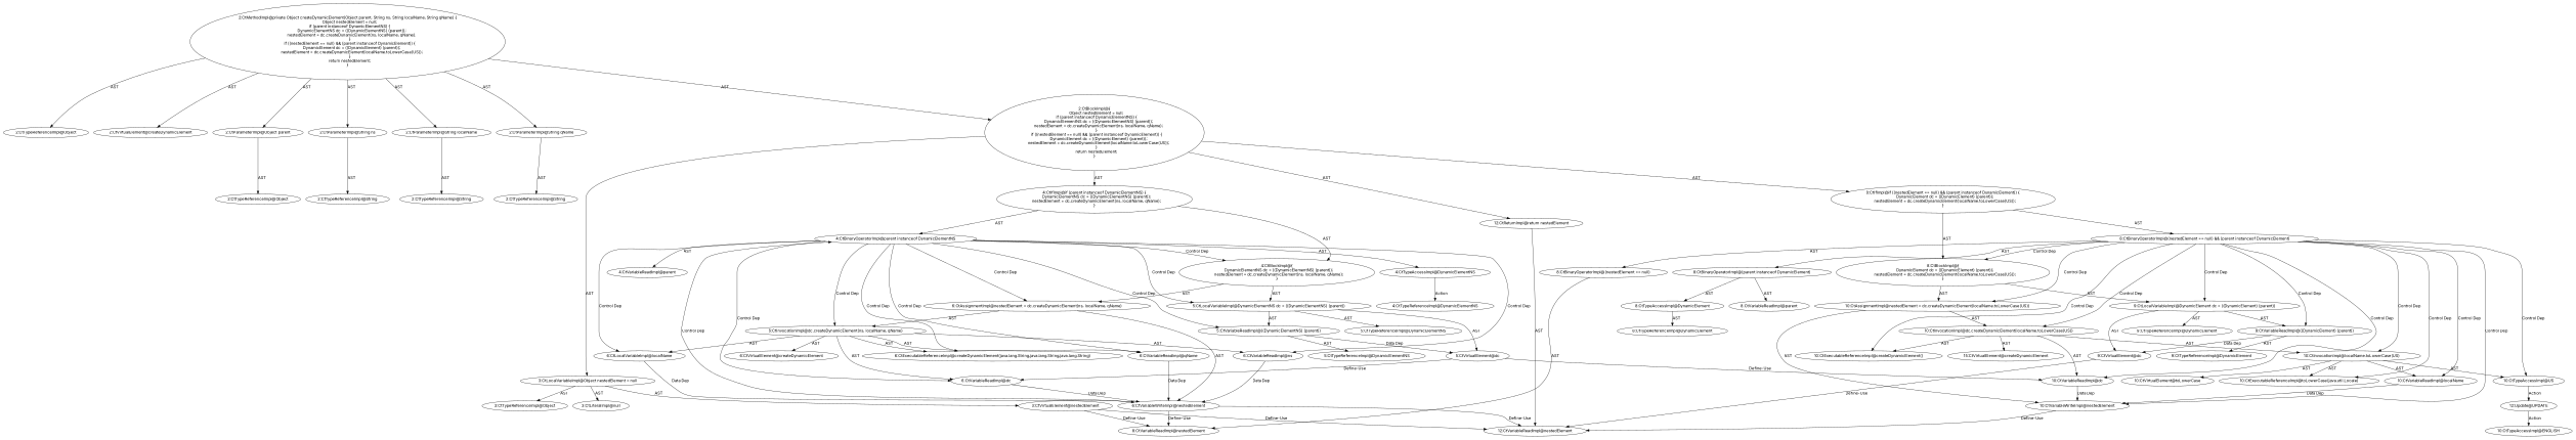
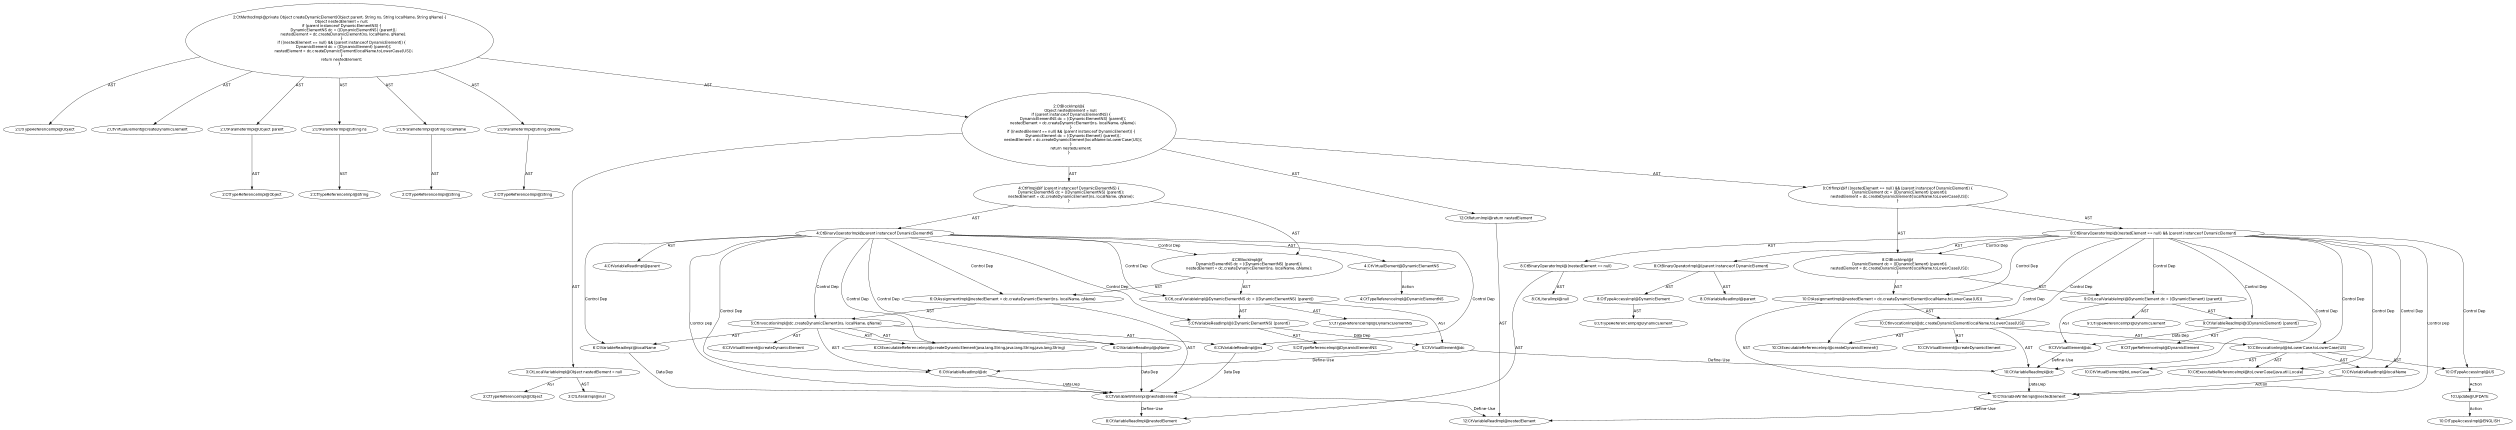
  digraph {
    fontname=Inter
    node [fontname=Inter shape=ellipse]
    edge [fontname=Inter]
    n1 [label="2:CtTypeReferenceImpl@Object"]
    n2 [label="2:CtVirtualElement@createDynamicElement"]
    n3 [label="2:CtParameterImpl@Object parent"]
    n4 [label="2:CtTypeReferenceImpl@Object"]
    n5 [label="2:CtParameterImpl@String ns"]
    n6 [label="2:CtTypeReferenceImpl@String"]
    n7 [label="2:CtParameterImpl@String localName"]
    n8 [label="2:CtTypeReferenceImpl@String"]
    n9 [label="2:CtParameterImpl@String qName"]
    n10 [label="2:CtTypeReferenceImpl@String"]
    n11 [label="3:CtTypeReferenceImpl@Object"]
    n12 [label="3:CtLiteralImpl@null"]
-   n13 [label="3:CtVirtualElement@nestedElement"]
    n14 [label="8:CtVariableReadImpl@nestedElement"]
    n15 [label="12:CtVariableReadImpl@nestedElement"]
    n16 [label="3:CtLocalVariableImpl@Object nestedElement = null"]
    n17 [label="4:CtVariableReadImpl@parent"]
-   n18 [label="4:CtTypeAccessImpl@DynamicElementNS"]
+   n18 [label="4:CtVirtualElement@DynamicElementNS"]
    n19 [label="4:CtTypeReferenceImpl@DynamicElementNS"]
    n20 [label="4:CtBinaryOperatorImpl@parent instanceof DynamicElementNS"]
    n21 [label="5:CtVariableReadImpl@((DynamicElementNS) (parent))"]
    n22 [label="5:CtLocalVariableImpl@DynamicElementNS dc = ((DynamicElementNS) (parent))"]
    n23 [label="6:CtVariableWriteImpl@nestedElement"]
    n24 [label="6:CtExecutableReferenceImpl@createDynamicElement(java.lang.String,java.lang.String,java.lang.String)"]
    n25 [label="6:CtVariableReadImpl@dc"]
    n26 [label="6:CtVariableReadImpl@ns"]
-   n27 [label="6:CtLocalVariableImpl@localName"]
+   n27 [label="6:CtVariableReadImpl@localName"]
    n28 [label="6:CtVariableReadImpl@qName"]
    n29 [label="6:CtInvocationImpl@dc.createDynamicElement(ns, localName, qName)"]
    n30 [label="6:CtAssignmentImpl@nestedElement = dc.createDynamicElement(ns, localName, qName)"]
    n31 [label="4:CtBlockImpl@\{\n    DynamicElementNS dc = ((DynamicElementNS) (parent));\n    nestedElement = dc.createDynamicElement(ns, localName, qName);\n\}"]
    n32 [label="5:CtTypeReferenceImpl@DynamicElementNS"]
    n33 [label="5:CtVirtualElement@dc"]
    n34 [label="5:CtTypeReferenceImpl@DynamicElementNS"]
    n35 [label="6:CtVirtualElement@createDynamicElement"]
    n36 [label="10:CtVariableReadImpl@dc"]
    n37 [label="10:CtVariableWriteImpl@nestedElement"]
    n38 [label="4:CtIfImpl@if (parent instanceof DynamicElementNS) \{\n    DynamicElementNS dc = ((DynamicElementNS) (parent));\n    nestedElement = dc.createDynamicElement(ns, localName, qName);\n\}"]
+   n39 [label="8:CtLiteralImpl@null"]
    n40 [label="8:CtBinaryOperatorImpl@(nestedElement == null)"]
    n41 [label="8:CtVariableReadImpl@parent"]
    n42 [label="8:CtTypeAccessImpl@DynamicElement"]
    n43 [label="8:CtTypeReferenceImpl@DynamicElement"]
    n44 [label="8:CtBinaryOperatorImpl@(parent instanceof DynamicElement)"]
    n45 [label="8:CtBinaryOperatorImpl@(nestedElement == null) && (parent instanceof DynamicElement)"]
    n46 [label="9:CtVariableReadImpl@((DynamicElement) (parent))"]
    n47 [label="9:CtLocalVariableImpl@DynamicElement dc = ((DynamicElement) (parent))"]
    n48 [label="10:CtExecutableReferenceImpl@createDynamicElement()"]
    n49 [label="10:CtExecutableReferenceImpl@toLowerCase(java.util.Locale)"]
    n50 [label="10:CtVariableReadImpl@localName"]
    n51 [label="10:CtTypeAccessImpl@US"]
-   n52 [label="10:CtInvocationImpl@localName.toLowerCase(US)"]
+   n52 [label="10:CtInvocationImpl@toLowerCase.toLowerCase(US)"]
    n53 [label="10:CtInvocationImpl@dc.createDynamicElement(localName.toLowerCase(US))"]
    n54 [label="10:CtAssignmentImpl@nestedElement = dc.createDynamicElement(localName.toLowerCase(US))"]
    n55 [label="8:CtBlockImpl@\{\n    DynamicElement dc = ((DynamicElement) (parent));\n    nestedElement = dc.createDynamicElement(localName.toLowerCase(US));\n\}"]
    n56 [label="9:CtTypeReferenceImpl@DynamicElement"]
    n57 [label="9:CtVirtualElement@dc"]
    n58 [label="9:CtTypeReferenceImpl@DynamicElement"]
-   n59 [label="12:Update@UPDATE"]
+   n59 [label="10:Update@UPDATE"]
    n60 [label="10:CtVirtualElement@toLowerCase"]
-   n61 [label="15:CtVirtualElement@createDynamicElement"]
+   n61 [label="10:CtVirtualElement@createDynamicElement"]
    n62 [label="10:CtTypeAccessImpl@ENGLISH"]
    n63 [label="8:CtIfImpl@if ((nestedElement == null) && (parent instanceof DynamicElement)) \{\n    DynamicElement dc = ((DynamicElement) (parent));\n    nestedElement = dc.createDynamicElement(localName.toLowerCase(US));\n\}"]
    n64 [label="12:CtReturnImpl@return nestedElement"]
    n65 [label="2:CtBlockImpl@\{\n    Object nestedElement = null;\n    if (parent instanceof DynamicElementNS) \{\n        DynamicElementNS dc = ((DynamicElementNS) (parent));\n        nestedElement = dc.createDynamicElement(ns, localName, qName);\n    \}\n    if ((nestedElement == null) && (parent instanceof DynamicElement)) \{\n        DynamicElement dc = ((DynamicElement) (parent));\n        nestedElement = dc.createDynamicElement(localName.toLowerCase(US));\n    \}\n    return nestedElement;\n\}"]
    n66 [label="2:CtMethodImpl@private Object createDynamicElement(Object parent, String ns, String localName, String qName) \{\n    Object nestedElement = null;\n    if (parent instanceof DynamicElementNS) \{\n        DynamicElementNS dc = ((DynamicElementNS) (parent));\n        nestedElement = dc.createDynamicElement(ns, localName, qName);\n    \}\n    if ((nestedElement == null) && (parent instanceof DynamicElement)) \{\n        DynamicElement dc = ((DynamicElement) (parent));\n        nestedElement = dc.createDynamicElement(localName.toLowerCase(US));\n    \}\n    return nestedElement;\n\}"]
    n3 -> n4 [label=AST]
    n5 -> n6 [label=AST]
    n7 -> n8 [label=AST]
    n9 -> n10 [label=AST]
-   n13 -> n14 [label="Define-Use"]
-   n13 -> n15 [label="Define-Use"]
    n16 -> n11 [label=AST]
    n16 -> n12 [label=AST]
-   n16 -> n13 [label=AST]
    n18 -> n19 [label=Action]
    n20 -> n17 [label=AST]
    n20 -> n18 [label=AST]
    n20 -> n21 [label="Control Dep"]
    n20 -> n22 [label="Control Dep"]
-   n23 -> n20 [label="Control Dep"]
+   n20 -> n23 [label="Control Dep"]
    n20 -> n24 [label="Control Dep"]
    n20 -> n25 [label="Control Dep"]
    n20 -> n26 [label="Control Dep"]
    n20 -> n27 [label="Control Dep"]
    n20 -> n28 [label="Control Dep"]
    n20 -> n29 [label="Control Dep"]
    n20 -> n30 [label="Control Dep"]
    n20 -> n31 [label="Control Dep"]
    n21 -> n32 [label=AST]
    n21 -> n33 [label="Data Dep"]
    n22 -> n21 [label=AST]
    n22 -> n33 [label=AST]
    n22 -> n34 [label=AST]
    n23 -> n14 [label="Define-Use"]
    n23 -> n15 [label="Define-Use"]
    n25 -> n23 [label="Data Dep"]
    n26 -> n23 [label="Data Dep"]
    n27 -> n23 [label="Data Dep"]
    n28 -> n23 [label="Data Dep"]
    n29 -> n24 [label=AST]
    n29 -> n25 [label=AST]
    n29 -> n26 [label=AST]
    n29 -> n27 [label=AST]
    n29 -> n28 [label=AST]
    n29 -> n35 [label=AST]
    n30 -> n23 [label=AST]
    n30 -> n29 [label=AST]
    n31 -> n22 [label=AST]
    n31 -> n30 [label=AST]
    n33 -> n25 [label="Define-Use"]
    n33 -> n36 [label="Define-Use"]
    n36 -> n37 [label="Data Dep"]
    n37 -> n15 [label="Define-Use"]
    n38 -> n20 [label=AST]
    n38 -> n31 [label=AST]
    n40 -> n14 [label=AST]
+   n40 -> n39 [label=AST]
    n42 -> n43 [label=AST]
    n44 -> n41 [label=AST]
    n44 -> n42 [label=AST]
    n45 -> n36 [label="Control Dep"]
    n45 -> n37 [label="Control Dep"]
    n45 -> n40 [label=AST]
    n45 -> n44 [label=AST]
    n45 -> n46 [label="Control Dep"]
    n45 -> n47 [label="Control Dep"]
    n45 -> n48 [label="Control Dep"]
    n45 -> n49 [label="Control Dep"]
    n45 -> n50 [label="Control Dep"]
    n45 -> n51 [label="Control Dep"]
    n45 -> n52 [label="Control Dep"]
    n45 -> n53 [label="Control Dep"]
    n45 -> n54 [label="Control Dep"]
    n45 -> n55 [label="Control Dep"]
    n46 -> n56 [label=AST]
    n46 -> n57 [label="Data Dep"]
    n47 -> n46 [label=AST]
    n47 -> n57 [label=AST]
    n47 -> n58 [label=AST]
-   n50 -> n37 [label="Data Dep"]
+   n50 -> n37 [label=Action]
    n51 -> n59 [label=Action]
    n52 -> n49 [label=AST]
    n52 -> n50 [label=AST]
    n52 -> n51 [label=AST]
    n52 -> n60 [label=AST]
    n53 -> n36 [label=AST]
    n53 -> n48 [label=AST]
    n53 -> n52 [label=AST]
    n53 -> n61 [label=AST]
    n54 -> n37 [label=AST]
    n54 -> n53 [label=AST]
    n55 -> n47 [label=AST]
    n55 -> n54 [label=AST]
-   n57 -> n15 [label="Define-Use"]
+   n57 -> n36 [label="Define-Use"]
    n59 -> n62 [label=Action]
    n63 -> n45 [label=AST]
    n63 -> n55 [label=AST]
    n64 -> n15 [label=AST]
    n65 -> n16 [label=AST]
    n65 -> n38 [label=AST]
    n65 -> n63 [label=AST]
    n65 -> n64 [label=AST]
    n66 -> n1 [label=AST]
    n66 -> n2 [label=AST]
    n66 -> n3 [label=AST]
    n66 -> n5 [label=AST]
    n66 -> n7 [label=AST]
    n66 -> n9 [label=AST]
    n66 -> n65 [label=AST]
  }
